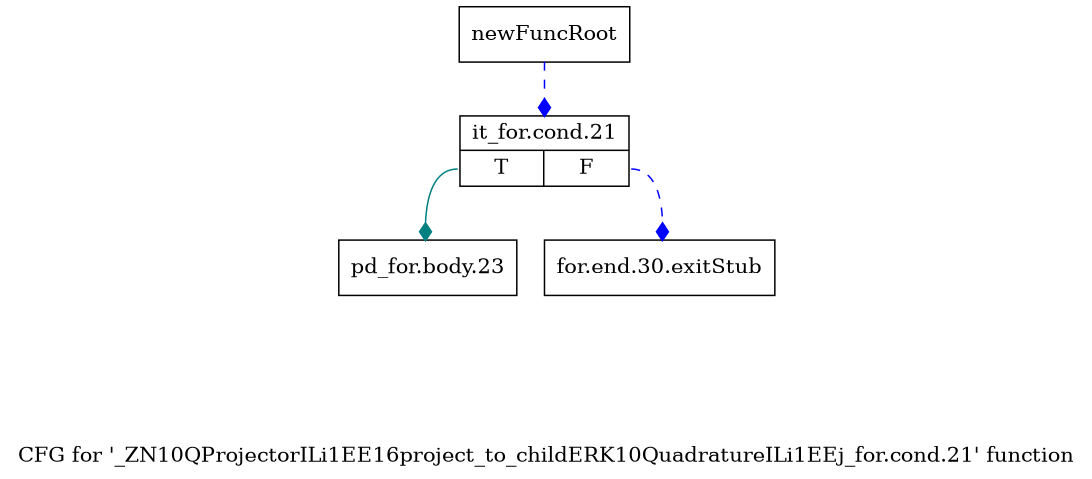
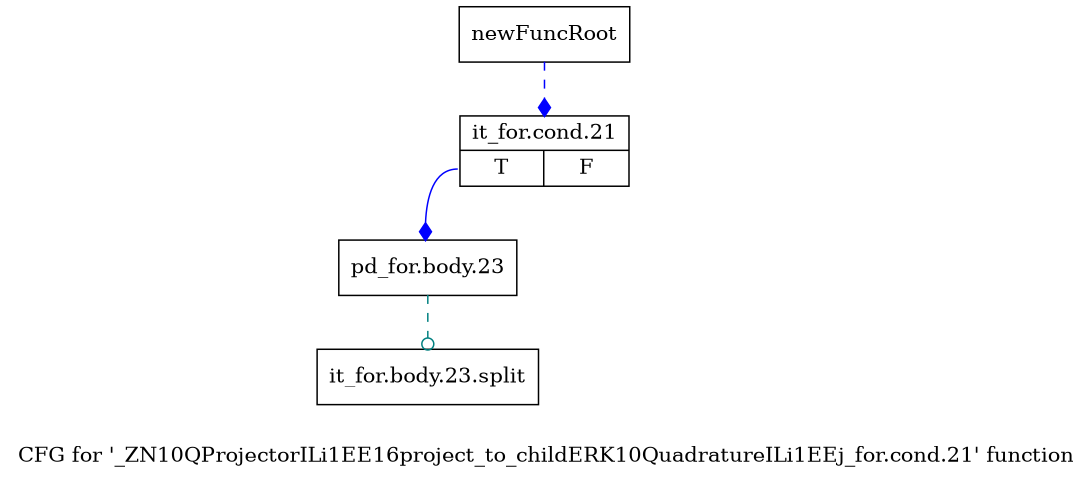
  digraph {
    label="CFG for '_ZN10QProjectorILi1EE16project_to_childERK10QuadratureILi1EEj_for.cond.21' function"
    node [shape=record]
    edge [arrowhead=diamond color=blue style=dashed]
    n1 [label="{newFuncRoot}"]
    n2 [label="{it_for.cond.21|{<s0>T|<s1>F}}"]
-   n3 [label="{for.end.30.exitStub}"]
    n4 [label="{pd_for.body.23}"]
+   n5 [label="{it_for.body.23.split}"]
    n1 -> n2
-   n2 -> n3 [tailport=s1]
-   n2 -> n4 [color=teal style=solid tailport=s0]
+   n2 -> n4 [style=solid tailport=s0]
+   n4 -> n5 [arrowhead=odot color=teal]
  }
